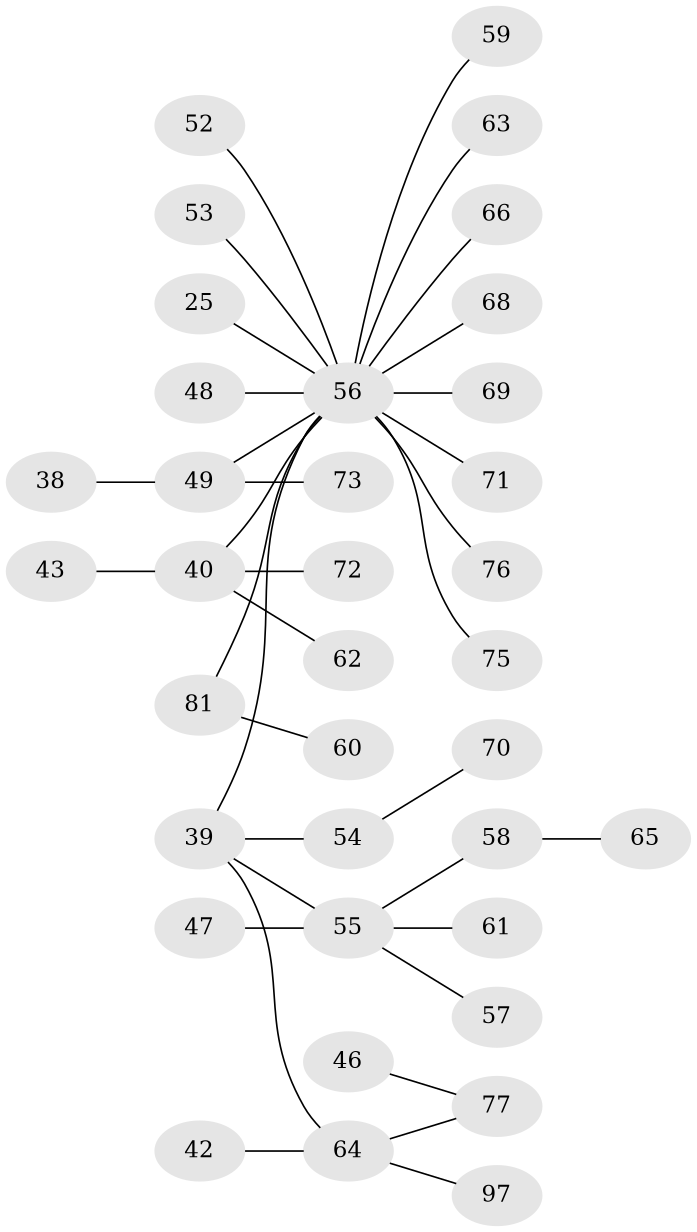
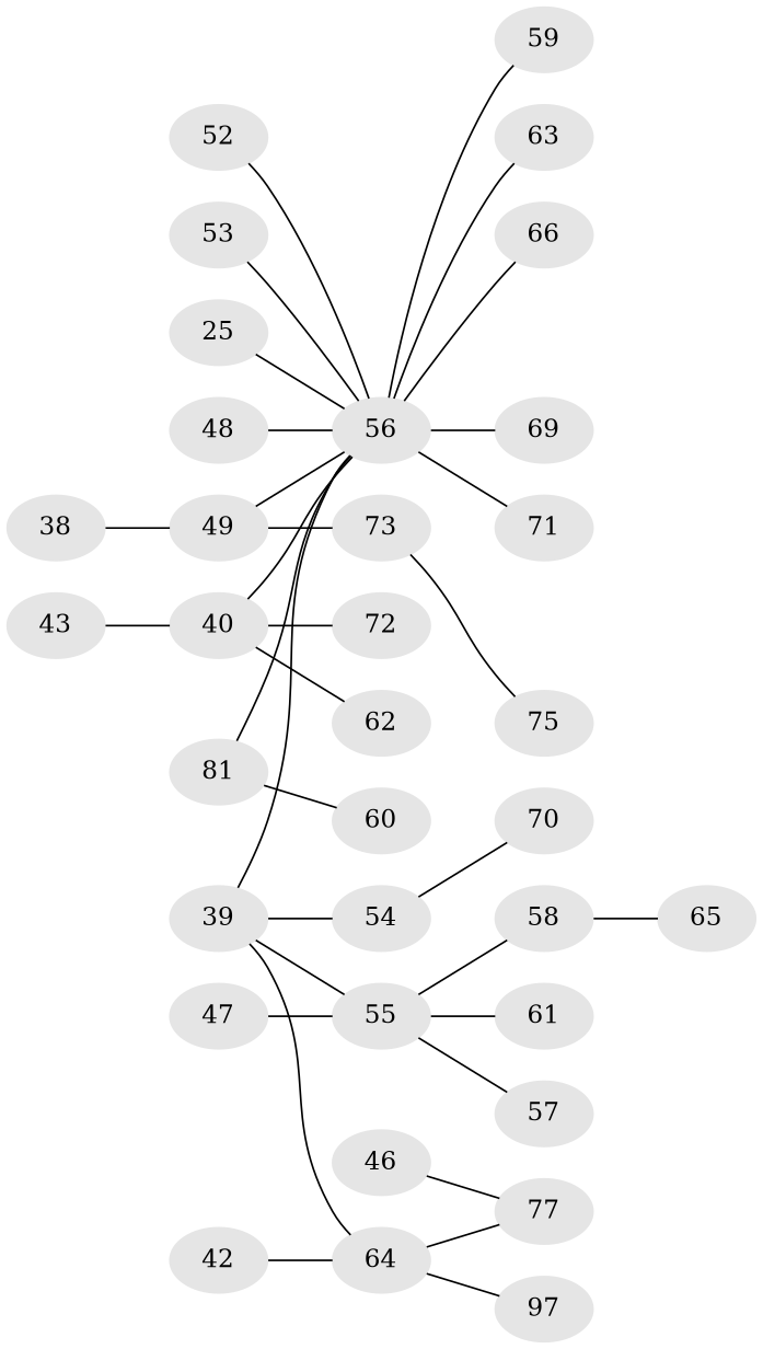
  graph {
    rankdir=LR
    node [color=gray90 style=filled]
    49 [super="+22+27"]
    56 [super="+37+41+25+28+29+30+33"]
    73
    38
    39 [super="+18"]
    54 [super="+24"]
    55 [super="+36"]
    64 [super="+34"]
    70
    57
    58
    61
    59
    63
    66
-   68
    69
    71
    75
-   76
    77 [super="+35"]
    n22 [label=97]
    42
    n24 [label=40 super="+40"]
    62
    72
    43
    n28 [label=25]
    46
    47
    48
    n32 [label=81]
    60
    52
    53
    65
    49 -- 56
    49 -- 73
    56 -- 59
    56 -- 63
    56 -- 66
-   56 -- 68
    56 -- 69
    56 -- 71
-   56 -- 75
-   56 -- 76
+   73 -- 75
    38 -- 49
    39 -- 56
    39 -- 54
    39 -- 55
    39 -- 64
    54 -- 70
    55 -- 57
    55 -- 58
    55 -- 61
    64 -- 77
    64 -- n22
    58 -- 65
    42 -- 64
    n24 -- 56
    n24 -- 62
    n24 -- 72
    43 -- n24
    n28 -- 56
    46 -- 77
    47 -- 55
    48 -- 56
    n32 -- 56
    n32 -- 60
    52 -- 56
    53 -- 56
  }
